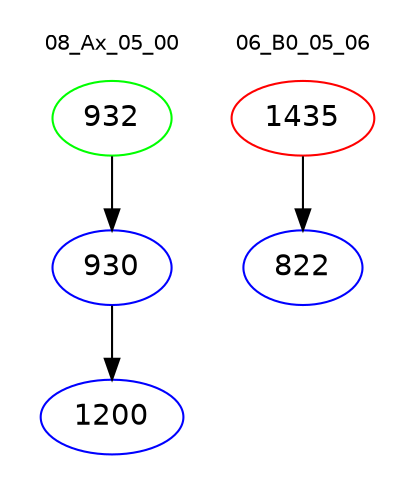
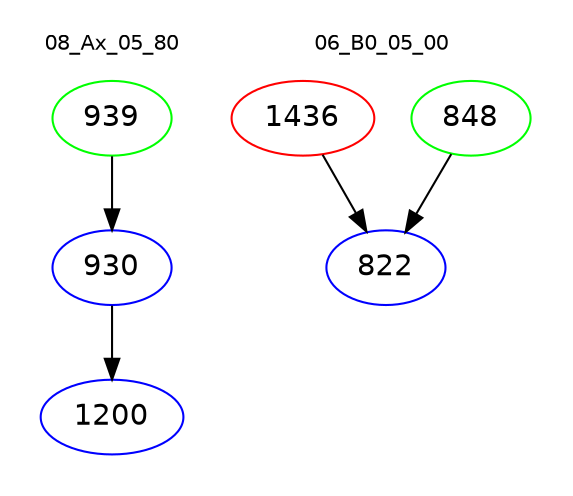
  digraph {
    fontname="DejaVu Sans"
    node [color=blue fontname="DejaVu Sans"]
    edge [color=black fontname="DejaVu Sans"]
-   n1 [color=green label=932]
+   n1 [color=green label=939]
    n2 [label=930]
    n3 [label=1200]
+   n4 [color=green label=848]
    n5 [label=822]
-   n6 [color=red label=1435]
+   n6 [color=red label=1436]
    subgraph cluster_1 {
      color=white
      fontsize=10
-     label="08_Ax_05_00"
+     label="08_Ax_05_80"
      n1
      n2
      n3
    }
    subgraph cluster_2 {
      color=white
      fontsize=10
-     label="06_B0_05_06"
+     label="06_B0_05_00"
+     n4
      n5
      n6
    }
    n1 -> n2
    n2 -> n3
+   n4 -> n5
    n6 -> n5
  }
